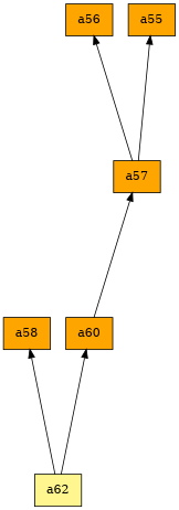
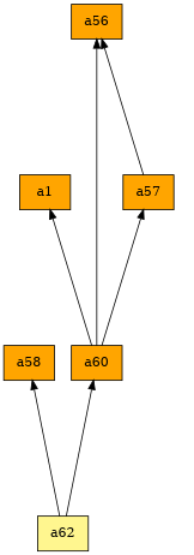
  digraph {
    rankdir=BT
    ranksep=2.0
    node [fillcolor=orange shape=record style=filled]
+   n1 [label="{a1}"]
    n2 [label="{a58}"]
-   n3 [label="{a55}"]
    n4 [label="{a60}"]
    n5 [label="{a56}"]
    n6 [label="{a57}"]
    n7 [fillcolor=khaki1 label="{a62}"]
+   n4 -> n1
+   n4 -> n5
    n4 -> n6
-   n6 -> n3
    n6 -> n5
    n7 -> n2
    n7 -> n4
  }
